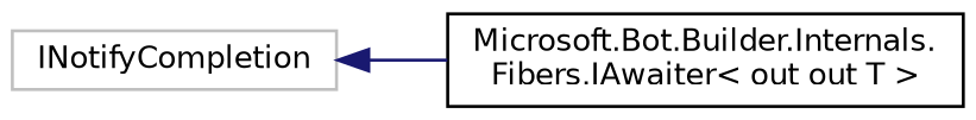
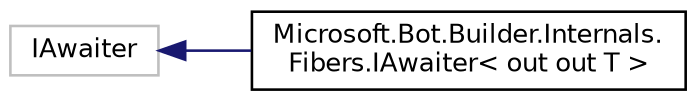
  digraph {
    rankdir=LR
    node [fillcolor=white fontname=Helvetica fontsize=10 shape=record style=filled]
-   n1 [color=grey75 height=0.2 label=INotifyCompletion width=0.4]
+   n1 [color=grey75 height=0.2 label=IAwaiter width=0.4]
    n2 [color=black height=0.2 label="Microsoft.Bot.Builder.Internals.\lFibers.IAwaiter\< out out T \>" width=0.4]
    n1 -> n2 [color=midnightblue dir=back fontname=Helvetica fontsize=10 labelfontname=Helvetica labelfontsize=10 style=solid]
  }
